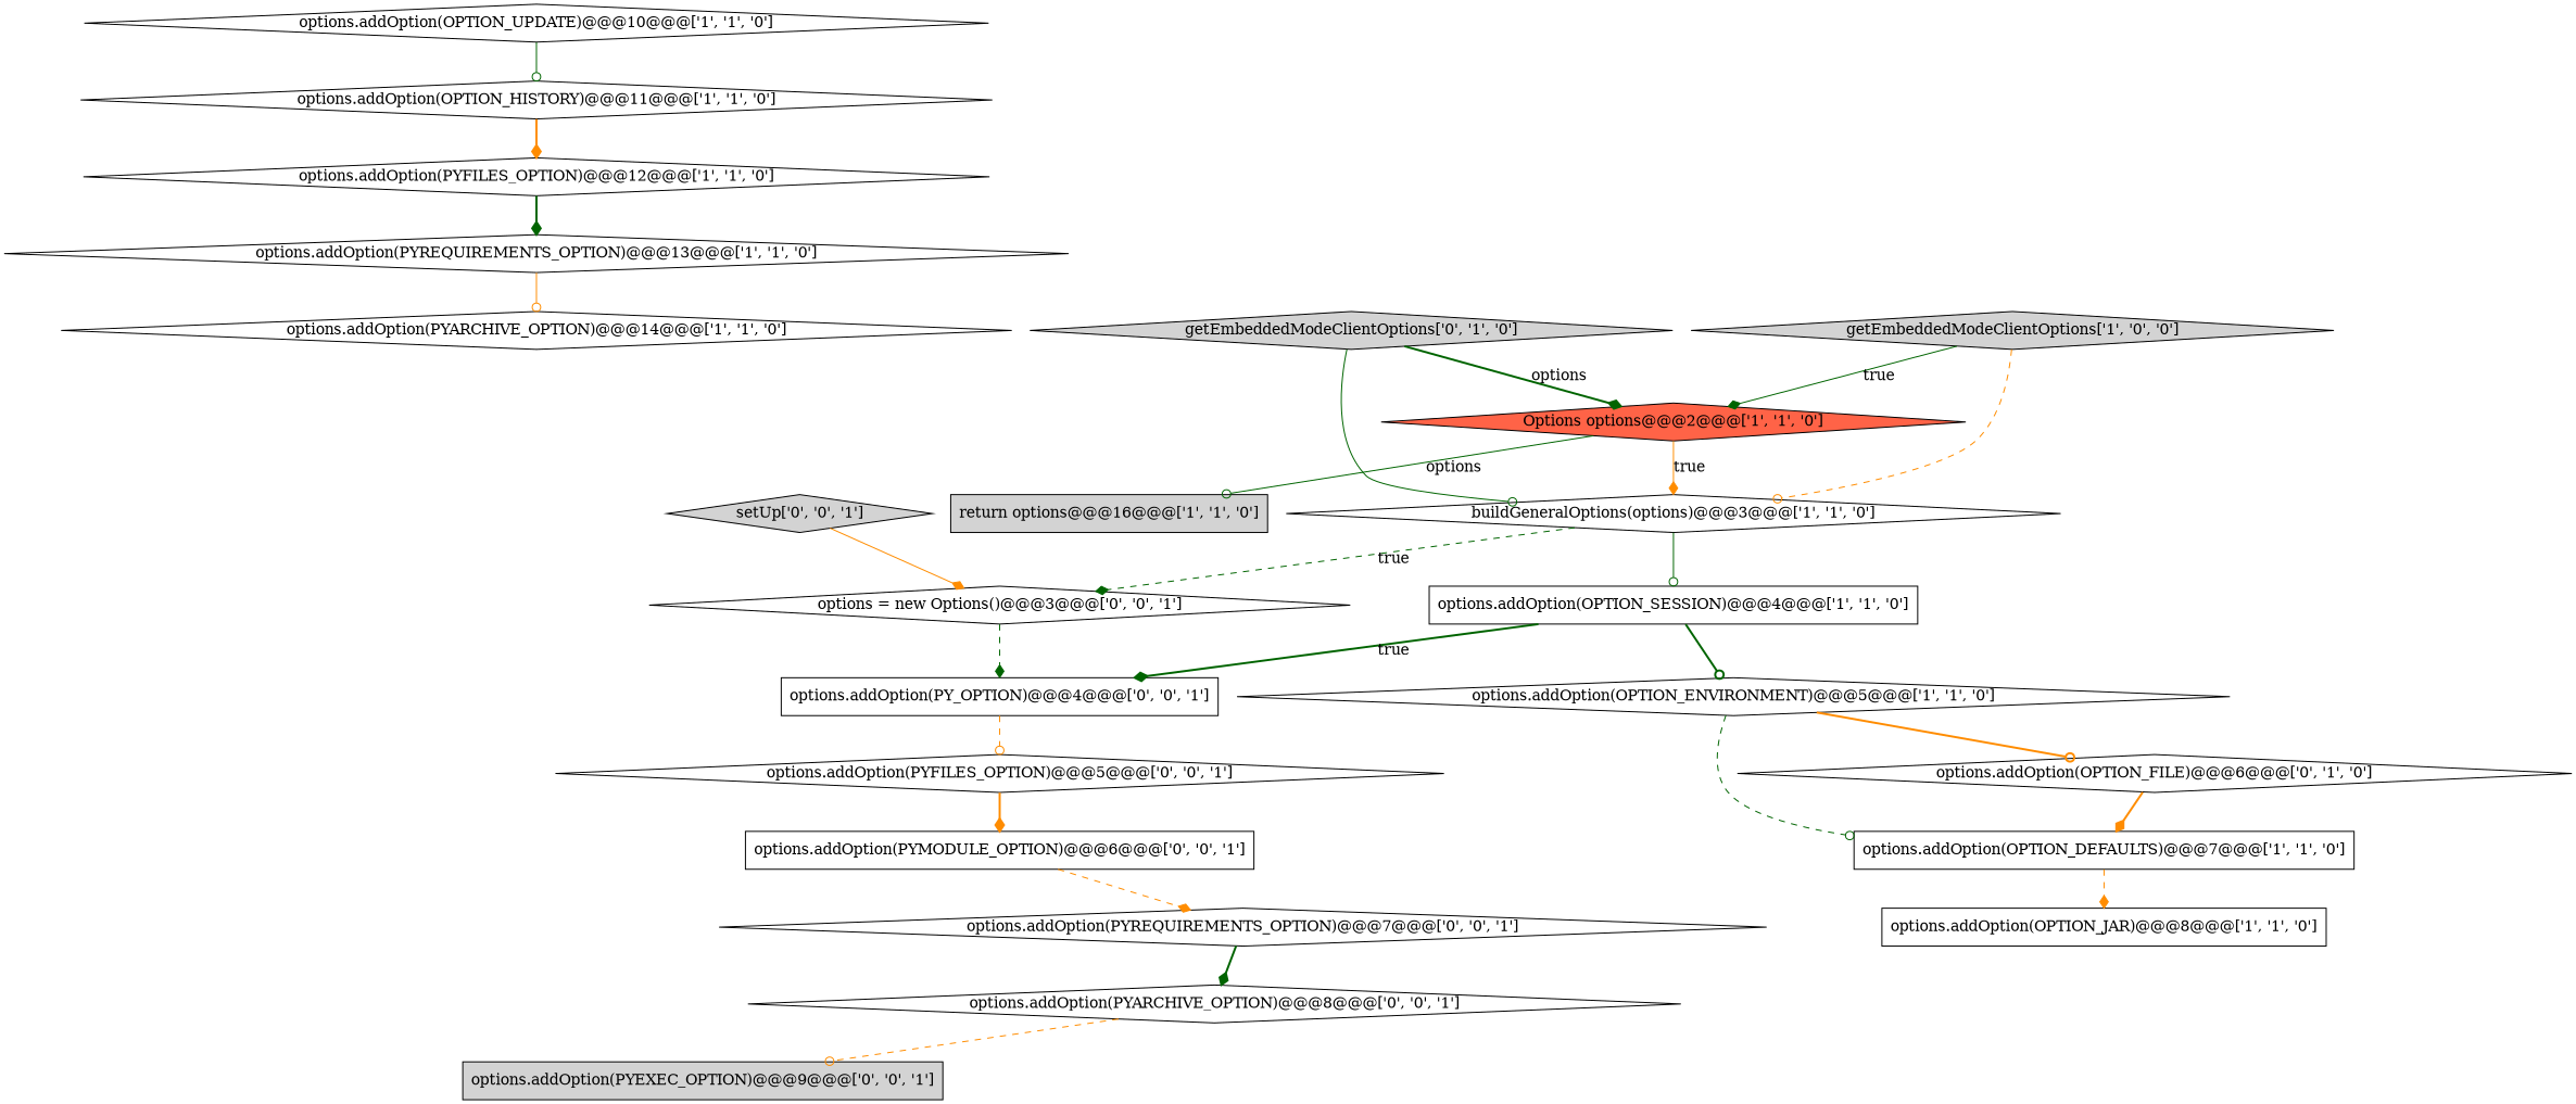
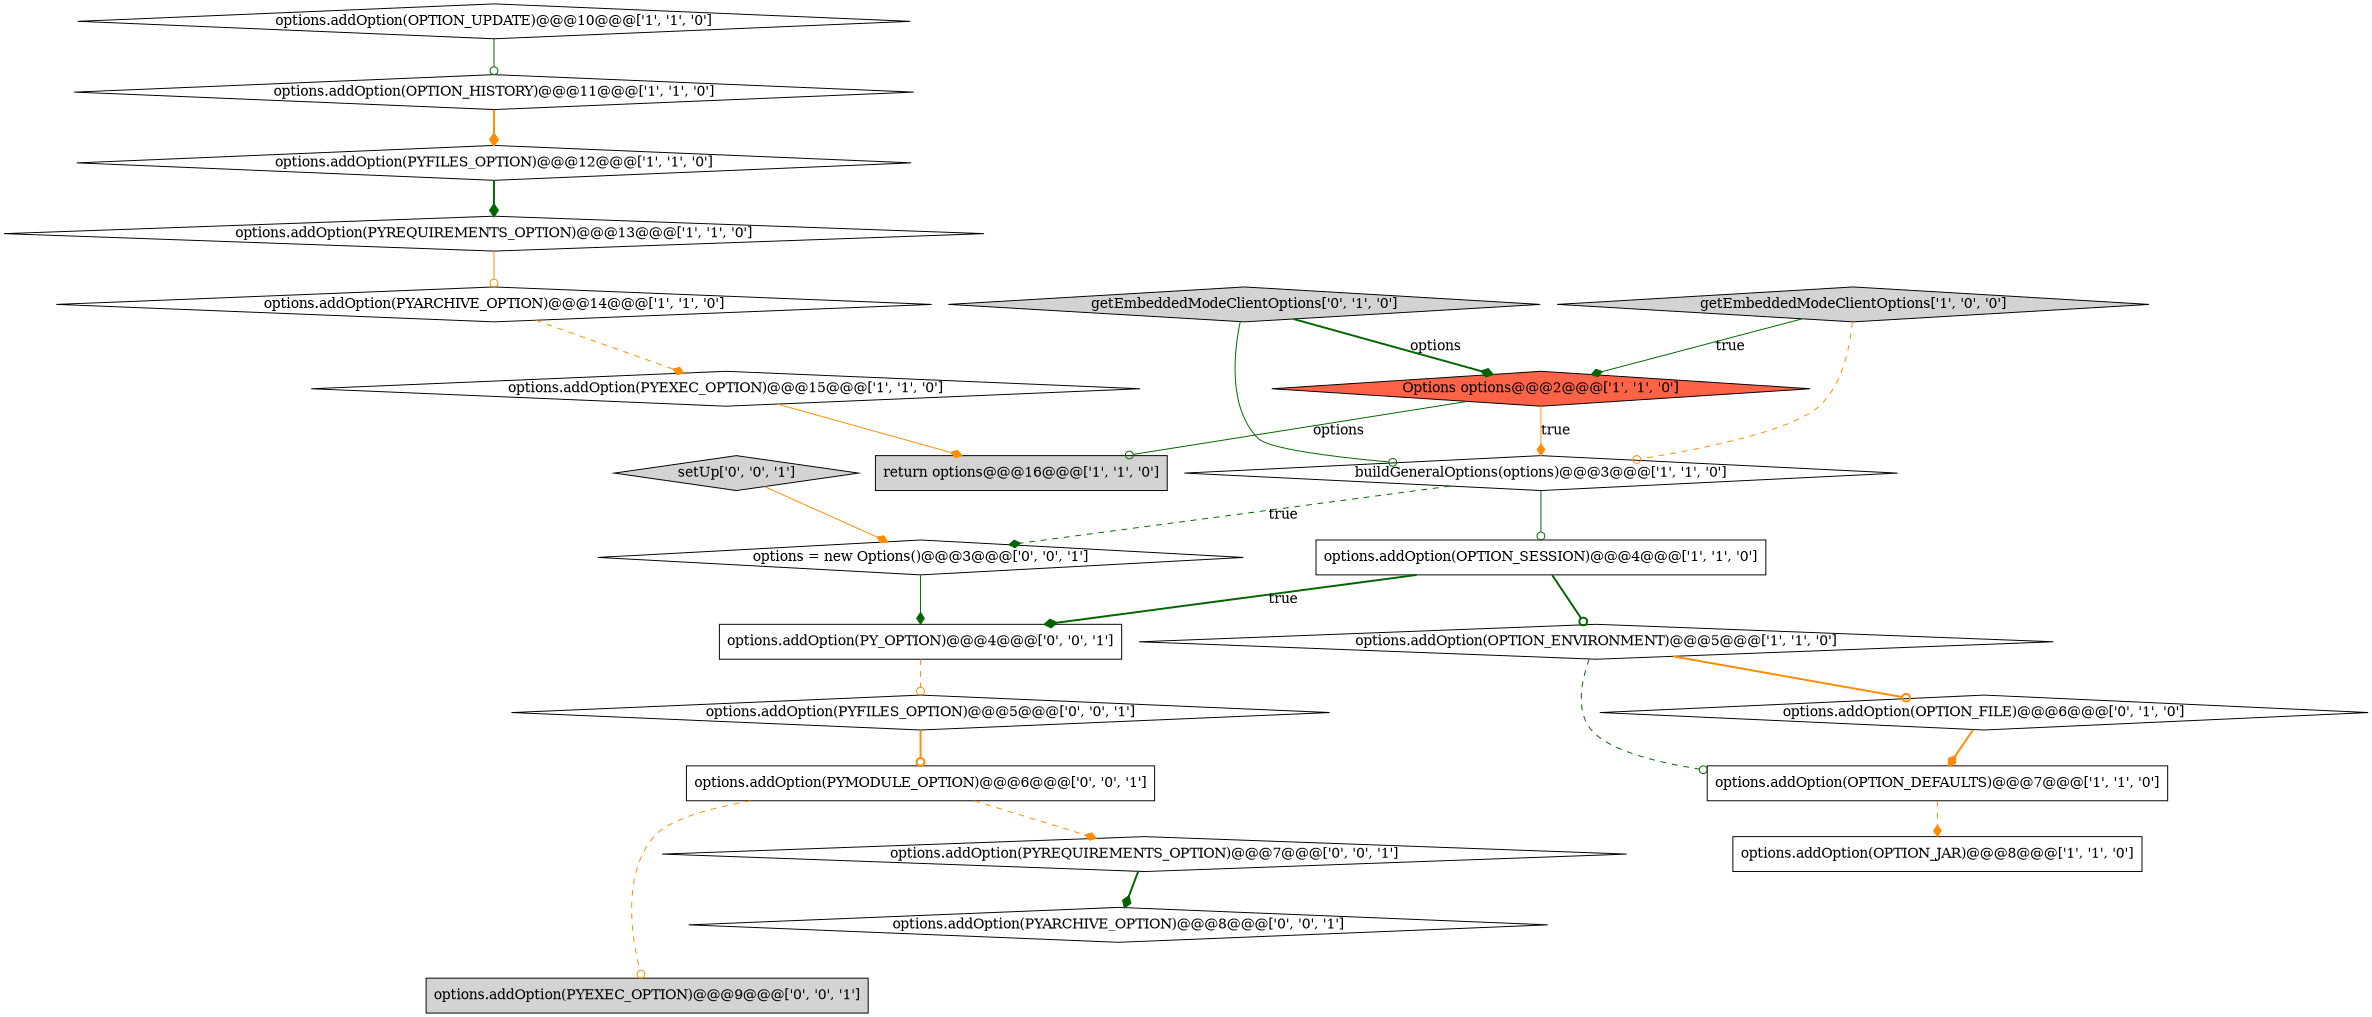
  digraph {
    node [fillcolor=white shape=diamond style=filled]
    edge [arrowhead=diamond color=darkorange style=solid]
    n1 [label="options.addOption(OPTION_UPDATE)@@@10@@@['1', '1', '0']"]
    n2 [label="options.addOption(OPTION_HISTORY)@@@11@@@['1', '1', '0']"]
    n3 [fillcolor=lightgray label="return options@@@16@@@['1', '1', '0']" shape=box]
    n4 [label="options = new Options()@@@3@@@['0', '0', '1']"]
    n5 [label="options.addOption(PY_OPTION)@@@4@@@['0', '0', '1']" shape=box]
    n6 [label="options.addOption(PYFILES_OPTION)@@@5@@@['0', '0', '1']"]
    n7 [label="options.addOption(PYMODULE_OPTION)@@@6@@@['0', '0', '1']" shape=box]
    n8 [label="options.addOption(PYREQUIREMENTS_OPTION)@@@7@@@['0', '0', '1']"]
    n9 [label="options.addOption(PYARCHIVE_OPTION)@@@8@@@['0', '0', '1']"]
    n10 [fillcolor=lightgray label="options.addOption(PYEXEC_OPTION)@@@9@@@['0', '0', '1']" shape=box]
    n11 [label="options.addOption(OPTION_FILE)@@@6@@@['0', '1', '0']"]
    n12 [label="options.addOption(OPTION_DEFAULTS)@@@7@@@['1', '1', '0']" shape=box]
    n13 [label="options.addOption(OPTION_JAR)@@@8@@@['1', '1', '0']" shape=box]
    n14 [fillcolor=tomato label="Options options@@@2@@@['1', '1', '0']"]
    n15 [label="buildGeneralOptions(options)@@@3@@@['1', '1', '0']"]
    n16 [label="options.addOption(OPTION_SESSION)@@@4@@@['1', '1', '0']" shape=box]
+   n17 [label="options.addOption(PYEXEC_OPTION)@@@15@@@['1', '1', '0']"]
    n18 [label="options.addOption(OPTION_ENVIRONMENT)@@@5@@@['1', '1', '0']"]
    n19 [fillcolor=lightgray label="getEmbeddedModeClientOptions['1', '0', '0']"]
    n20 [label="options.addOption(PYFILES_OPTION)@@@12@@@['1', '1', '0']"]
    n21 [label="options.addOption(PYREQUIREMENTS_OPTION)@@@13@@@['1', '1', '0']"]
    n22 [label="options.addOption(PYARCHIVE_OPTION)@@@14@@@['1', '1', '0']"]
    n23 [fillcolor=lightgray label="setUp['0', '0', '1']"]
    n24 [fillcolor=lightgray label="getEmbeddedModeClientOptions['0', '1', '0']"]
    n1 -> n2 [arrowhead=odot color=darkgreen]
    n2 -> n20 [style=bold]
-   n4 -> n5 [color=darkgreen style=dashed]
+   n4 -> n5 [color=darkgreen]
    n5 -> n6 [arrowhead=odot style=dashed]
-   n6 -> n7 [style=bold]
+   n6 -> n7 [arrowhead=odot style=bold]
    n7 -> n8 [style=dashed]
    n8 -> n9 [color=darkgreen style=bold]
-   n9 -> n10 [arrowhead=odot style=dashed]
+   n7 -> n10 [arrowhead=odot style=dashed]
    n11 -> n12 [style=bold]
    n12 -> n13 [style=dashed]
    n14 -> n3 [arrowhead=odot color=darkgreen label=options]
    n14 -> n15 [label=true]
    n15 -> n4 [color=darkgreen label=true style=dashed]
    n15 -> n16 [arrowhead=odot color=darkgreen]
    n16 -> n5 [color=darkgreen label=true style=bold]
    n16 -> n18 [arrowhead=odot color=darkgreen style=bold]
+   n17 -> n3
    n18 -> n11 [arrowhead=odot style=bold]
    n18 -> n12 [arrowhead=odot color=darkgreen style=dashed]
    n19 -> n14 [color=darkgreen label=true]
    n19 -> n15 [arrowhead=odot style=dashed]
    n20 -> n21 [color=darkgreen style=bold]
    n21 -> n22 [arrowhead=odot]
+   n22 -> n17 [style=dashed]
    n23 -> n4
    n24 -> n14 [color=darkgreen label=options style=bold]
    n24 -> n15 [arrowhead=odot color=darkgreen]
  }
